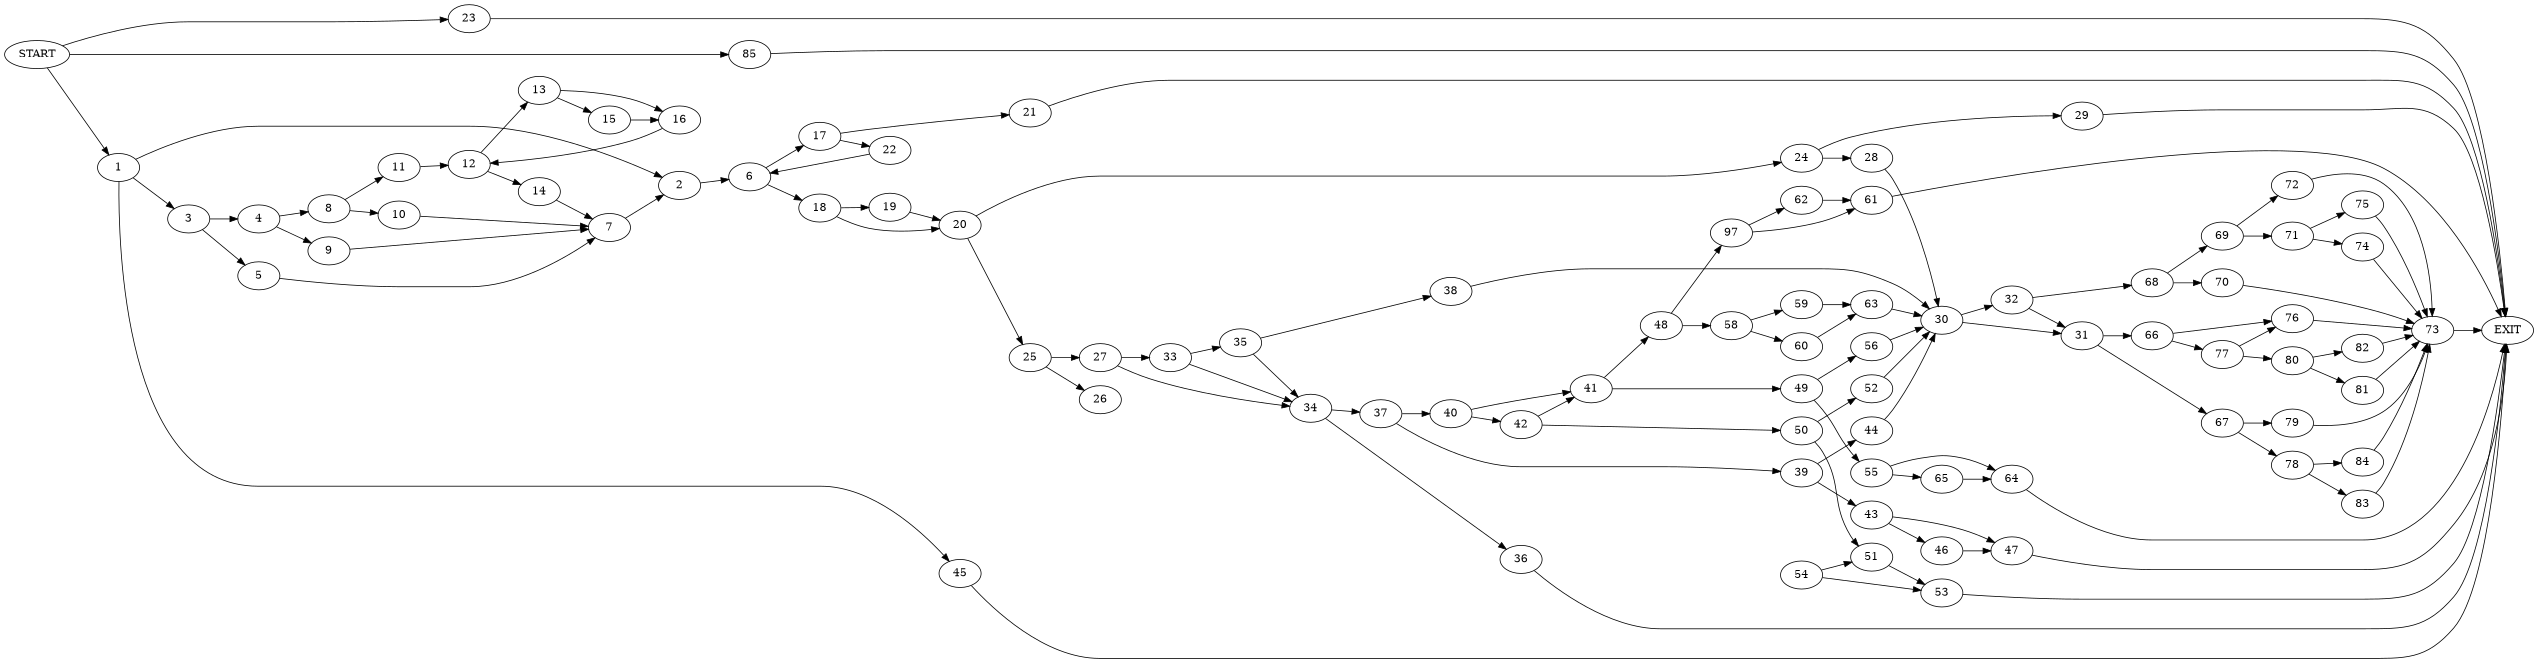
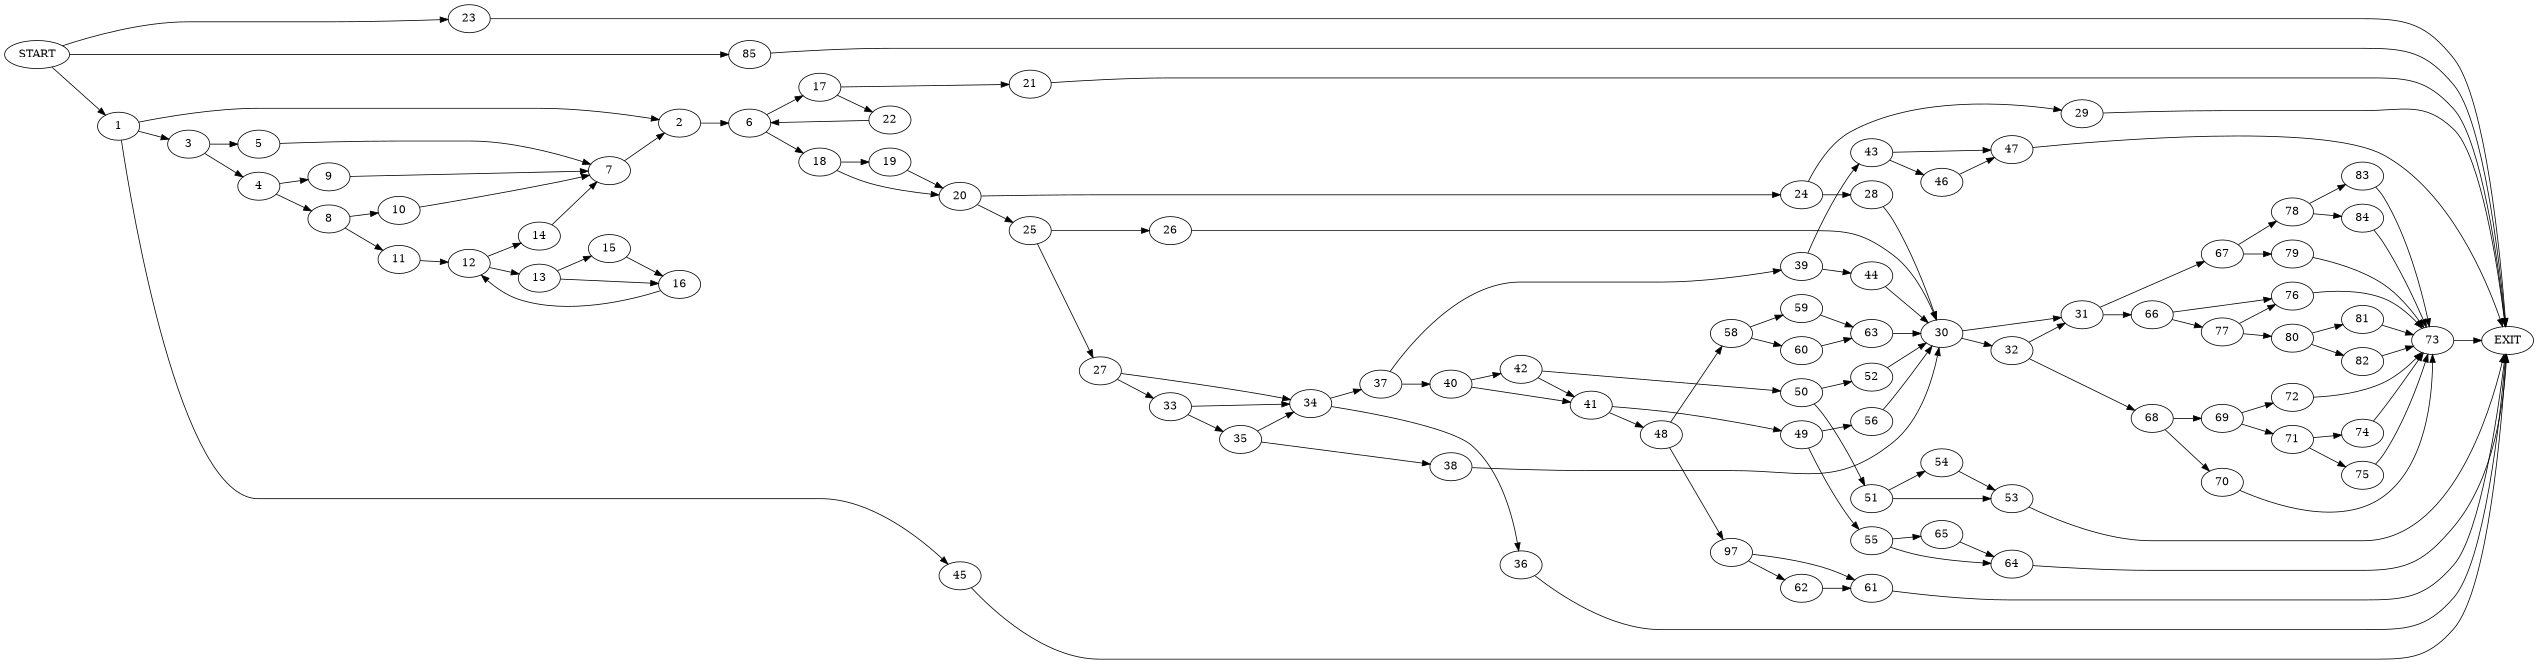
  digraph {
    rankdir=LR
    n1 [label=START]
    1
    23
    85
    45
    2
    3
    n8 [label=EXIT]
    6
    4
    5
    17
    18
    8
    9
    7
    10
    11
    21
    22
    19
    20
    12
    13
    14
    15
    16
    24
    25
    28
    29
    26
    27
    30
    33
    34
    31
    32
    35
    36
    37
    66
    67
    68
    76
    77
    78
    79
    69
    70
    38
    39
    40
    43
    44
    41
    42
    46
    47
    48
    49
    50
    n63 [label=97]
    58
    55
    56
    51
    52
    61
    62
    59
    60
    64
    65
    53
    54
    63
    73
    80
    83
    84
    71
    72
    74
    75
    81
    82
    n1 -> 1
    n1 -> 23
    n1 -> 85
    1 -> 45
    1 -> 2
    1 -> 3
    23 -> n8
    85 -> n8
    45 -> n8
    2 -> 6
    3 -> 4
    3 -> 5
    6 -> 17
    6 -> 18
    4 -> 8
    4 -> 9
    5 -> 7
    17 -> 21
    17 -> 22
    18 -> 19
    18 -> 20
    8 -> 10
    8 -> 11
    9 -> 7
    7 -> 2
    10 -> 7
    11 -> 12
    21 -> n8
    22 -> 6
    19 -> 20
    20 -> 24
    20 -> 25
    12 -> 13
    12 -> 14
    13 -> 15
    13 -> 16
    14 -> 7
    15 -> 16
    16 -> 12
    24 -> 28
    24 -> 29
    25 -> 26
    25 -> 27
    28 -> 30
    29 -> n8
+   26 -> 30
    27 -> 33
    27 -> 34
    30 -> 31
    30 -> 32
    33 -> 34
    33 -> 35
    34 -> 36
    34 -> 37
    31 -> 66
    31 -> 67
    32 -> 31
    32 -> 68
    35 -> 34
    35 -> 38
    36 -> n8
    37 -> 39
    37 -> 40
    66 -> 76
    66 -> 77
    67 -> 78
    67 -> 79
    68 -> 69
    68 -> 70
    76 -> 73
    77 -> 76
    77 -> 80
    78 -> 83
    78 -> 84
    79 -> 73
    69 -> 71
    69 -> 72
    70 -> 73
    38 -> 30
    39 -> 43
    39 -> 44
    40 -> 41
    40 -> 42
    43 -> 46
    43 -> 47
    44 -> 30
    41 -> 48
    41 -> 49
    42 -> 41
    42 -> 50
    46 -> 47
    47 -> n8
    48 -> n63
    48 -> 58
    49 -> 55
    49 -> 56
    50 -> 51
    50 -> 52
    n63 -> 61
    n63 -> 62
    58 -> 59
    58 -> 60
    55 -> 64
    55 -> 65
    56 -> 30
    51 -> 53
-   54 -> 51
+   51 -> 54
    52 -> 30
    61 -> n8
    62 -> 61
    59 -> 63
    60 -> 63
    64 -> n8
    65 -> 64
    53 -> n8
    54 -> 53
    63 -> 30
    73 -> n8
    80 -> 81
    80 -> 82
    83 -> 73
    84 -> 73
    71 -> 74
    71 -> 75
    72 -> 73
    74 -> 73
    75 -> 73
    81 -> 73
    82 -> 73
  }
